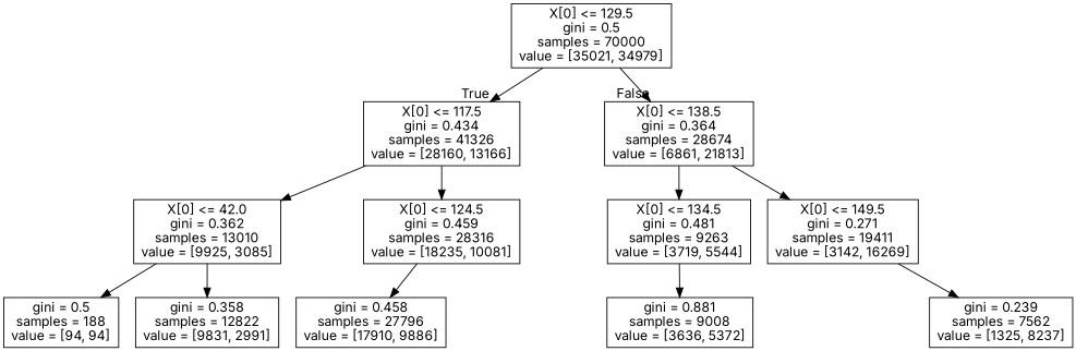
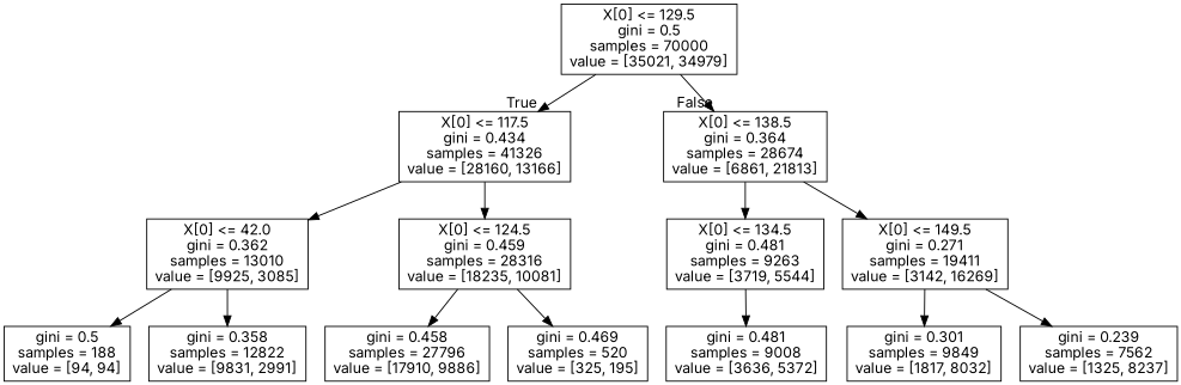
  digraph {
    fontname=Inter
    node [fontname=Inter shape=box]
    edge [fontname=Inter]
    n1 [label="X[0] <= 129.5\ngini = 0.5\nsamples = 70000\nvalue = [35021, 34979]"]
    n2 [label="X[0] <= 117.5\ngini = 0.434\nsamples = 41326\nvalue = [28160, 13166]"]
    n3 [label="X[0] <= 138.5\ngini = 0.364\nsamples = 28674\nvalue = [6861, 21813]"]
    n4 [label="X[0] <= 42.0\ngini = 0.362\nsamples = 13010\nvalue = [9925, 3085]"]
    n5 [label="X[0] <= 124.5\ngini = 0.459\nsamples = 28316\nvalue = [18235, 10081]"]
    n6 [label="X[0] <= 134.5\ngini = 0.481\nsamples = 9263\nvalue = [3719, 5544]"]
    n7 [label="X[0] <= 149.5\ngini = 0.271\nsamples = 19411\nvalue = [3142, 16269]"]
    n8 [label="gini = 0.5\nsamples = 188\nvalue = [94, 94]"]
    n9 [label="gini = 0.358\nsamples = 12822\nvalue = [9831, 2991]"]
    n10 [label="gini = 0.458\nsamples = 27796\nvalue = [17910, 9886]"]
-   n12 [label="gini = 0.881\nsamples = 9008\nvalue = [3636, 5372]"]
+   n11 [label="gini = 0.469\nsamples = 520\nvalue = [325, 195]"]
+   n12 [label="gini = 0.481\nsamples = 9008\nvalue = [3636, 5372]"]
+   n13 [label="gini = 0.301\nsamples = 9849\nvalue = [1817, 8032]"]
    n14 [label="gini = 0.239\nsamples = 7562\nvalue = [1325, 8237]"]
    n1 -> n2 [headlabel=True labelangle=45 labeldistance=2.5]
    n1 -> n3 [headlabel=False labelangle=-45 labeldistance=2.5]
    n2 -> n4
    n2 -> n5
    n3 -> n6
    n3 -> n7
    n4 -> n8
    n4 -> n9
    n5 -> n10
+   n5 -> n11
    n6 -> n12
+   n7 -> n13
    n7 -> n14
  }
